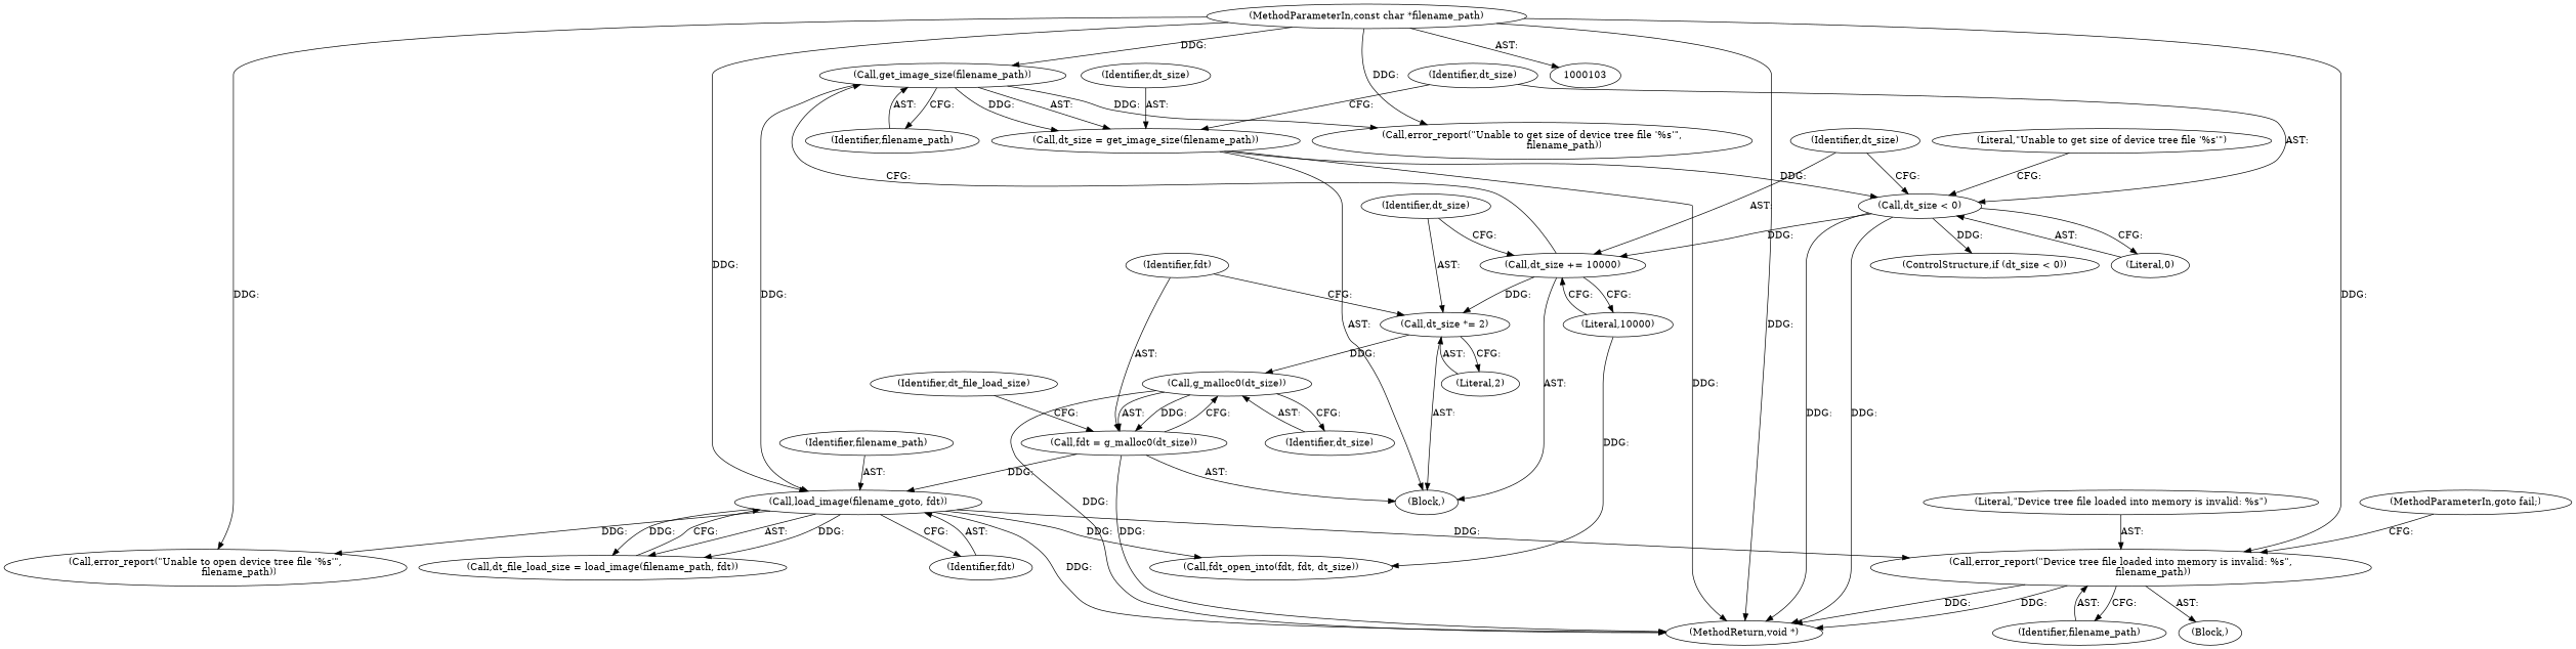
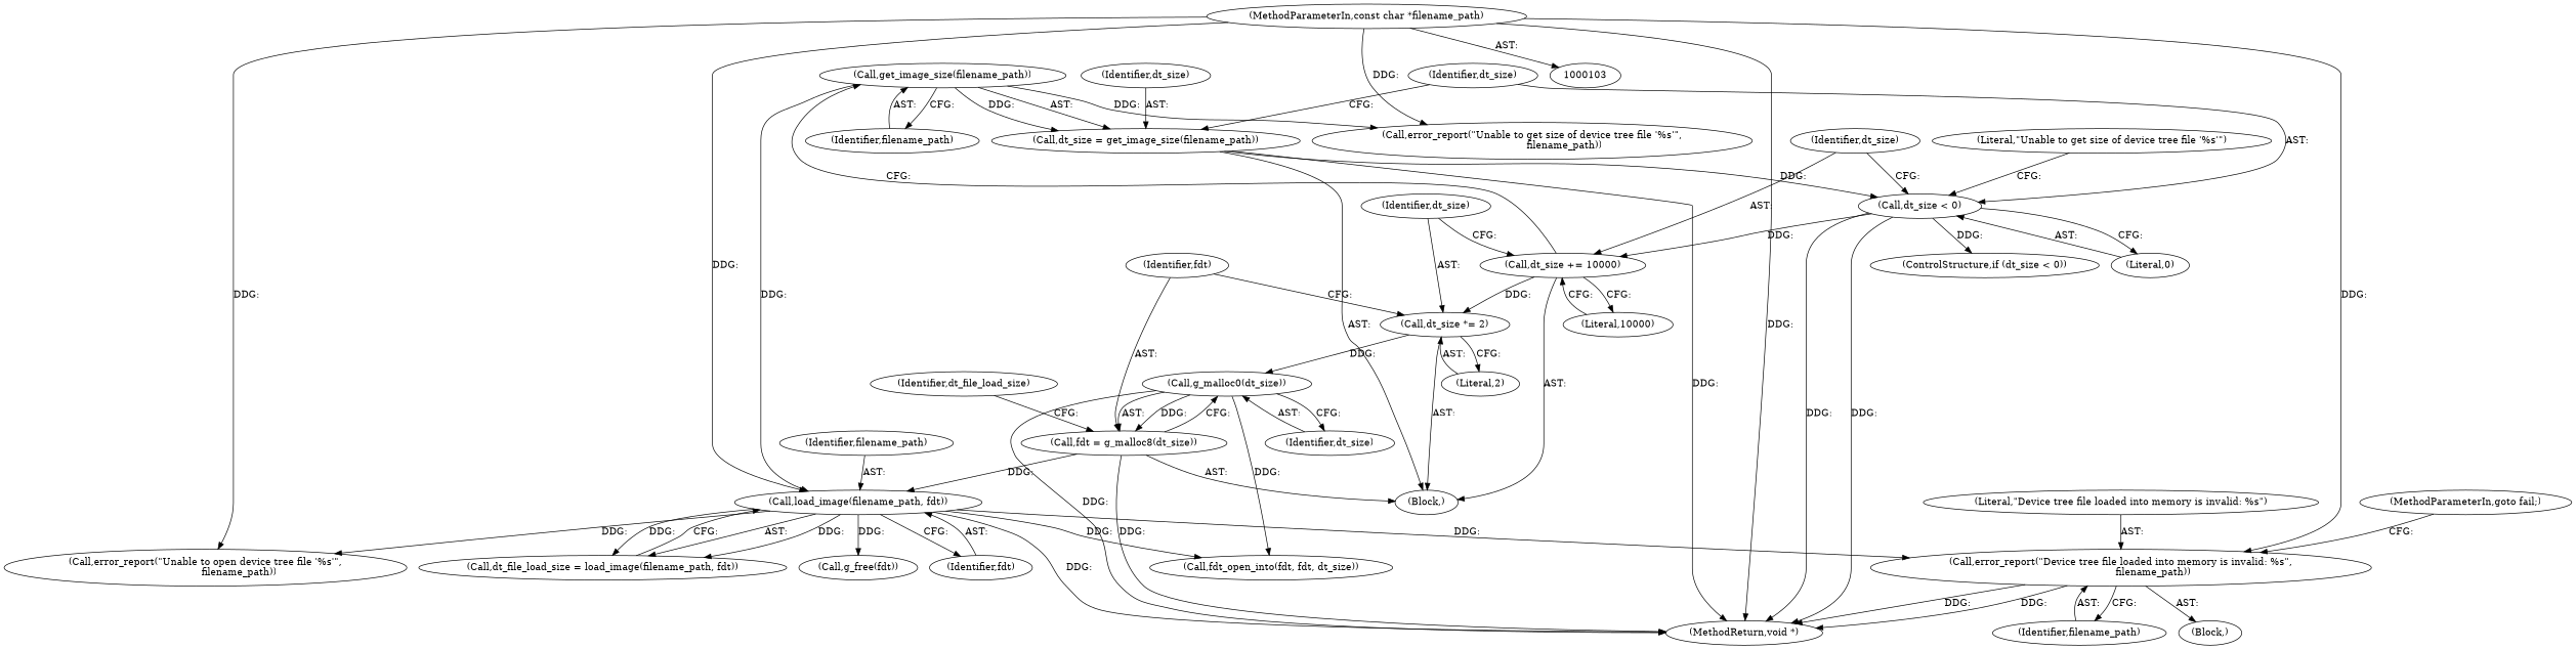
  digraph {
    n1 [label="(Call,error_report(\"Device tree file loaded into memory is invalid: %s\",\n                     filename_path))"]
    n2 [label="(Block,)"]
    n3 [label="(Identifier,filename_path)"]
    n4 [label="(MethodReturn,void *)"]
-   n5 [label="(Call,load_image(filename_goto, fdt))"]
+   n5 [label="(Call,load_image(filename_path, fdt))"]
    n6 [label="(Call,error_report(\"Unable to open device tree file '%s'\",\n                      filename_path))"]
    n7 [label="(Call,fdt_open_into(fdt, fdt, dt_size))"]
    n8 [label="(Call,dt_file_load_size = load_image(filename_path, fdt))"]
+   n9 [label="(Call,g_free(fdt))"]
    n10 [label="(Identifier,fdt)"]
    n11 [label="(Call,get_image_size(filename_path))"]
    n12 [label="(Call,dt_size = get_image_size(filename_path))"]
    n13 [label="(Identifier,filename_path)"]
    n14 [label="(Call,error_report(\"Unable to get size of device tree file '%s'\",\n                     filename_path))"]
    n15 [label="(Block,)"]
    n16 [label="(Call,dt_size < 0)"]
    n17 [label="(MethodParameterIn,const char *filename_path)"]
    1000103
-   n19 [label="(Call,fdt = g_malloc0(dt_size))"]
+   n19 [label="(Call,fdt = g_malloc8(dt_size))"]
    n20 [label="(Call,g_malloc0(dt_size))"]
    n21 [label="(Identifier,dt_size)"]
    n22 [label="(Call,dt_size *= 2)"]
    n23 [label="(Literal,2)"]
    n24 [label="(Call,dt_size += 10000)"]
    n25 [label="(Literal,10000)"]
    n26 [label="(ControlStructure,if (dt_size < 0))"]
    n27 [label="(Literal,0)"]
    n28 [label="(MethodParameterIn,goto fail;)"]
    n29 [label="(Identifier,filename_path)"]
    n30 [label="(Literal,\"Unable to get size of device tree file '%s'\")"]
    n31 [label="(Identifier,fdt)"]
    n32 [label="(Identifier,dt_file_load_size)"]
    n33 [label="(Identifier,dt_size)"]
    n34 [label="(Identifier,dt_size)"]
    n35 [label="(Identifier,dt_size)"]
    n36 [label="(Identifier,dt_size)"]
    n37 [label="(Literal,\"Device tree file loaded into memory is invalid: %s\")"]
    n1 -> n2 [label="AST: "]
    n1 -> n3 [label="CFG: "]
    n1 -> n4 [label="DDG: "]
    n1 -> n4 [label="DDG: "]
    n3 -> n1 [label="AST: "]
    n5 -> n1 [label="DDG: "]
    n5 -> n4 [label="DDG: "]
    n5 -> n6 [label="DDG: "]
    n5 -> n7 [label="DDG: "]
    n5 -> n8 [label="AST: "]
    n5 -> n8 [label="DDG: "]
    n5 -> n8 [label="DDG: "]
+   n5 -> n9 [label="DDG: "]
    n5 -> n10 [label="CFG: "]
    n8 -> n5 [label="CFG: "]
    n10 -> n5 [label="AST: "]
    n11 -> n5 [label="DDG: "]
    n11 -> n12 [label="AST: "]
    n11 -> n12 [label="DDG: "]
    n11 -> n13 [label="CFG: "]
    n11 -> n14 [label="DDG: "]
    n12 -> n4 [label="DDG: "]
    n12 -> n15 [label="AST: "]
    n12 -> n16 [label="DDG: "]
    n13 -> n11 [label="AST: "]
    n16 -> n4 [label="DDG: "]
    n16 -> n4 [label="DDG: "]
    n16 -> n24 [label="DDG: "]
    n16 -> n26 [label="DDG: "]
    n16 -> n27 [label="CFG: "]
    n17 -> n1 [label="DDG: "]
    n17 -> n4 [label="DDG: "]
    n17 -> n5 [label="DDG: "]
    n17 -> n6 [label="DDG: "]
-   n17 -> n11 [label="DDG: "]
    n17 -> n14 [label="DDG: "]
    n17 -> 1000103 [label="AST: "]
    n19 -> n4 [label="DDG: "]
    n19 -> n5 [label="DDG: "]
    n19 -> n15 [label="AST: "]
    n19 -> n20 [label="CFG: "]
    n20 -> n4 [label="DDG: "]
-   n25 -> n7 [label="DDG: "]
+   n20 -> n7 [label="DDG: "]
    n20 -> n19 [label="AST: "]
    n20 -> n19 [label="DDG: "]
    n20 -> n21 [label="CFG: "]
    n21 -> n20 [label="AST: "]
    n22 -> n15 [label="AST: "]
    n22 -> n20 [label="DDG: "]
    n22 -> n23 [label="CFG: "]
    n23 -> n22 [label="AST: "]
    n24 -> n11 [label="CFG: "]
    n24 -> n15 [label="AST: "]
    n24 -> n22 [label="DDG: "]
    n24 -> n25 [label="CFG: "]
    n25 -> n24 [label="CFG: "]
    n27 -> n16 [label="AST: "]
    n28 -> n1 [label="CFG: "]
    n29 -> n5 [label="AST: "]
    n30 -> n16 [label="CFG: "]
    n31 -> n19 [label="AST: "]
    n31 -> n22 [label="CFG: "]
    n32 -> n19 [label="CFG: "]
    n33 -> n22 [label="AST: "]
    n33 -> n24 [label="CFG: "]
    n34 -> n16 [label="CFG: "]
    n34 -> n24 [label="AST: "]
    n35 -> n12 [label="CFG: "]
    n35 -> n16 [label="AST: "]
    n36 -> n12 [label="AST: "]
    n37 -> n1 [label="AST: "]
  }
